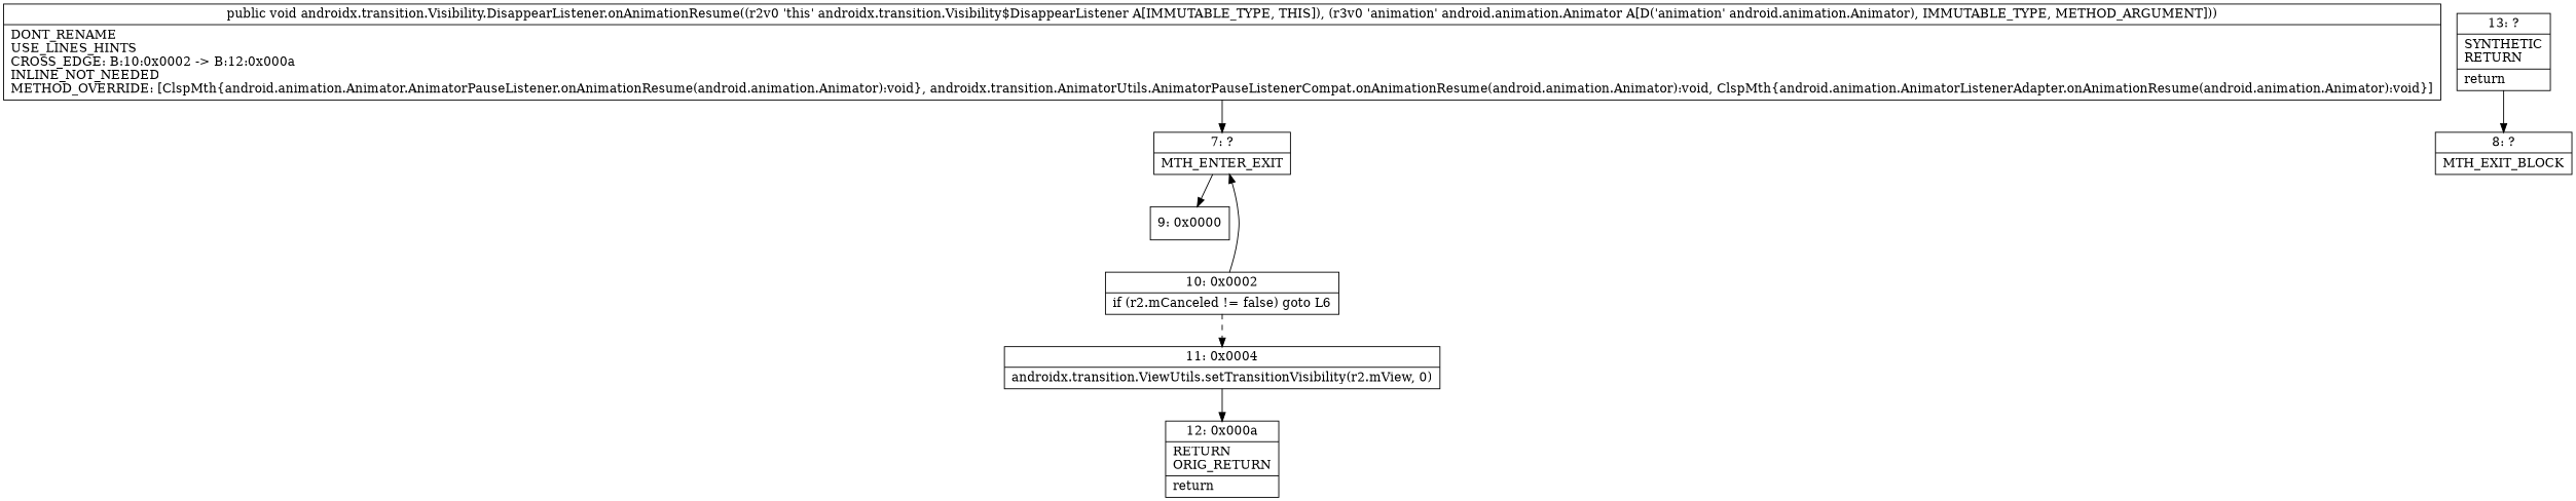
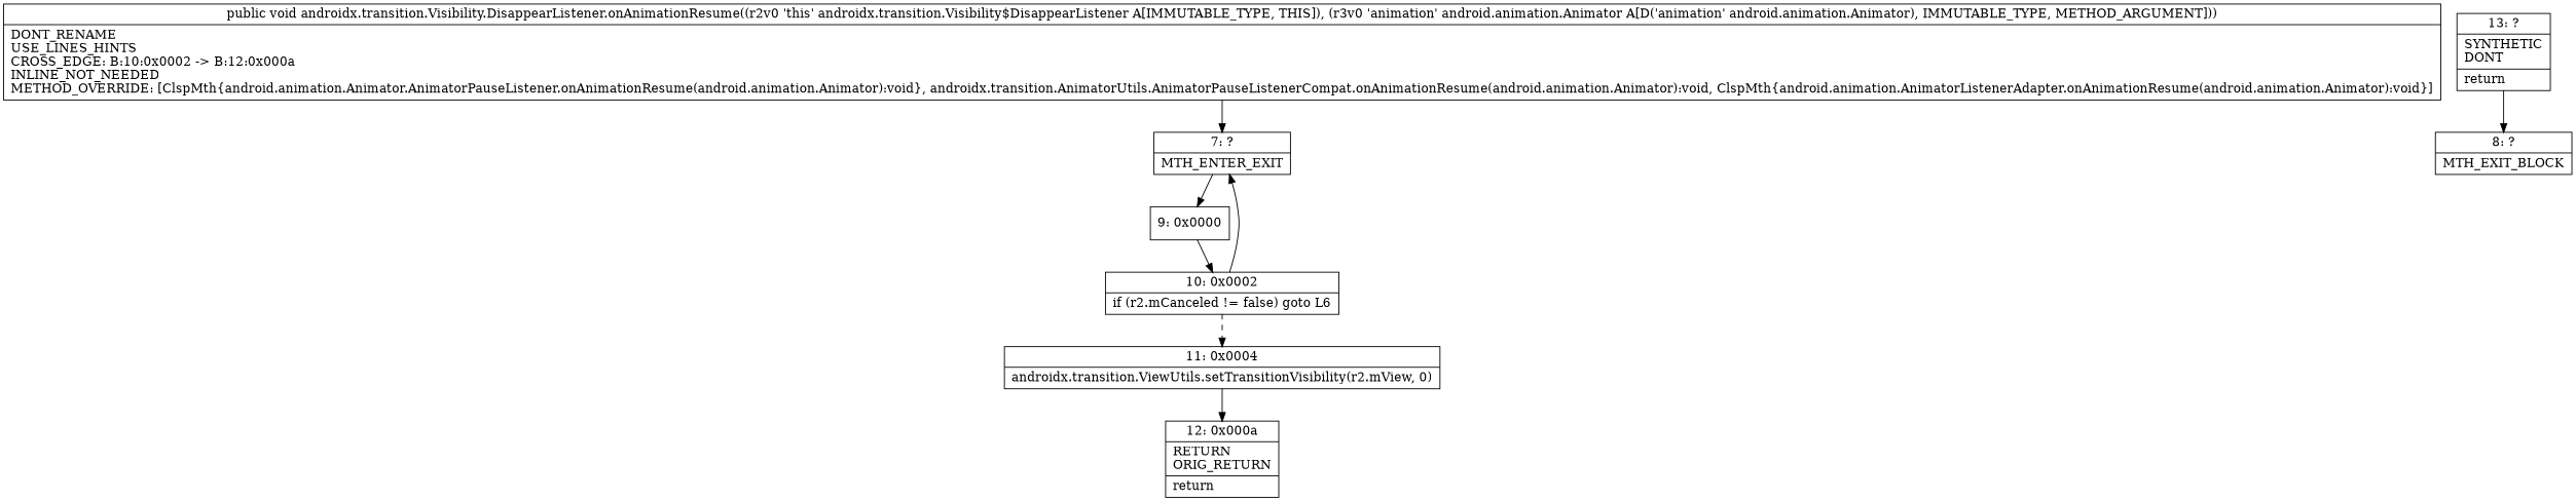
  digraph {
    node [shape=record]
    n1 [label="{7\:\ ?|MTH_ENTER_EXIT\l}"]
    n2 [label="{9\:\ 0x0000}"]
    n3 [label="{10\:\ 0x0002|if (r2.mCanceled != false) goto L6\l}"]
    n4 [label="{11\:\ 0x0004|androidx.transition.ViewUtils.setTransitionVisibility(r2.mView, 0)\l}"]
    n5 [label="{12\:\ 0x000a|RETURN\lORIG_RETURN\l|return\l}"]
-   n6 [label="{13\:\ ?|SYNTHETIC\lRETURN\l|return\l}"]
+   n6 [label="{13\:\ ?|SYNTHETIC\lDONT\l|return\l}"]
    n7 [label="{8\:\ ?|MTH_EXIT_BLOCK\l}"]
    n8 [label="{public void androidx.transition.Visibility.DisappearListener.onAnimationResume((r2v0 'this' androidx.transition.Visibility$DisappearListener A[IMMUTABLE_TYPE, THIS]), (r3v0 'animation' android.animation.Animator A[D('animation' android.animation.Animator), IMMUTABLE_TYPE, METHOD_ARGUMENT]))  | DONT_RENAME\lUSE_LINES_HINTS\lCROSS_EDGE: B:10:0x0002 \-\> B:12:0x000a\lINLINE_NOT_NEEDED\lMETHOD_OVERRIDE: [ClspMth\{android.animation.Animator.AnimatorPauseListener.onAnimationResume(android.animation.Animator):void\}, androidx.transition.AnimatorUtils.AnimatorPauseListenerCompat.onAnimationResume(android.animation.Animator):void, ClspMth\{android.animation.AnimatorListenerAdapter.onAnimationResume(android.animation.Animator):void\}]\l}"]
    n1 -> n2
+   n2 -> n3
    n3 -> n1
    n3 -> n4 [style=dashed]
    n4 -> n5
    n6 -> n7
    n8 -> n1
  }
